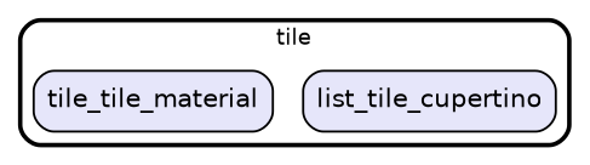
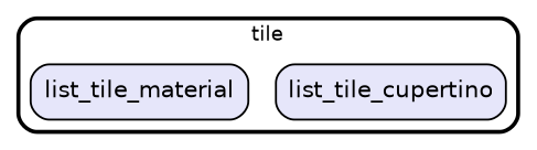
  digraph {
    fontname="DejaVu Sans"
    fontsize=13
    penwidth=2.6
    style=rounded
    node [fillcolor=Lavender fontname="DejaVu Sans" fontsize=15 penwidth=1.3 shape=rect style="filled,rounded"]
    n1 [label=list_tile_cupertino]
-   n2 [label=tile_tile_material]
+   n2 [label=list_tile_material]
    subgraph cluster_1 {
      label=tile
      n1
      n2
    }
  }
